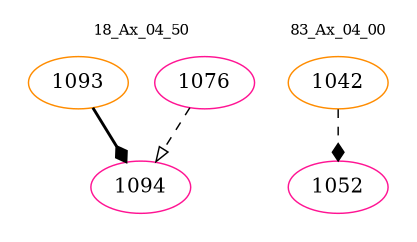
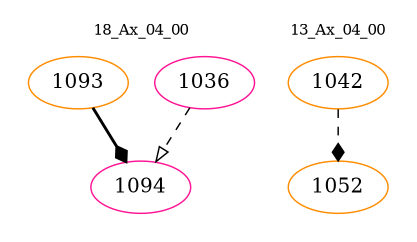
  digraph {
    node [color=darkorange]
    edge [arrowhead=diamond color=black style=dashed]
-   n1 [color=deeppink label=1076]
+   n1 [color=deeppink label=1036]
    n2 [color=deeppink label=1094]
    n3 [label=1093]
    n4 [label=1042]
-   n5 [color=deeppink label=1052]
+   n5 [label=1052]
    subgraph cluster_1 {
      color=white
      fontsize=10
-     label="18_Ax_04_50"
+     label="18_Ax_04_00"
      n1
      n2
      n3
    }
    subgraph cluster_2 {
      color=white
      fontsize=10
-     label="83_Ax_04_00"
+     label="13_Ax_04_00"
      n4
      n5
    }
    n1 -> n2 [arrowhead=onormal]
    n3 -> n2 [style=bold]
    n4 -> n5
  }
